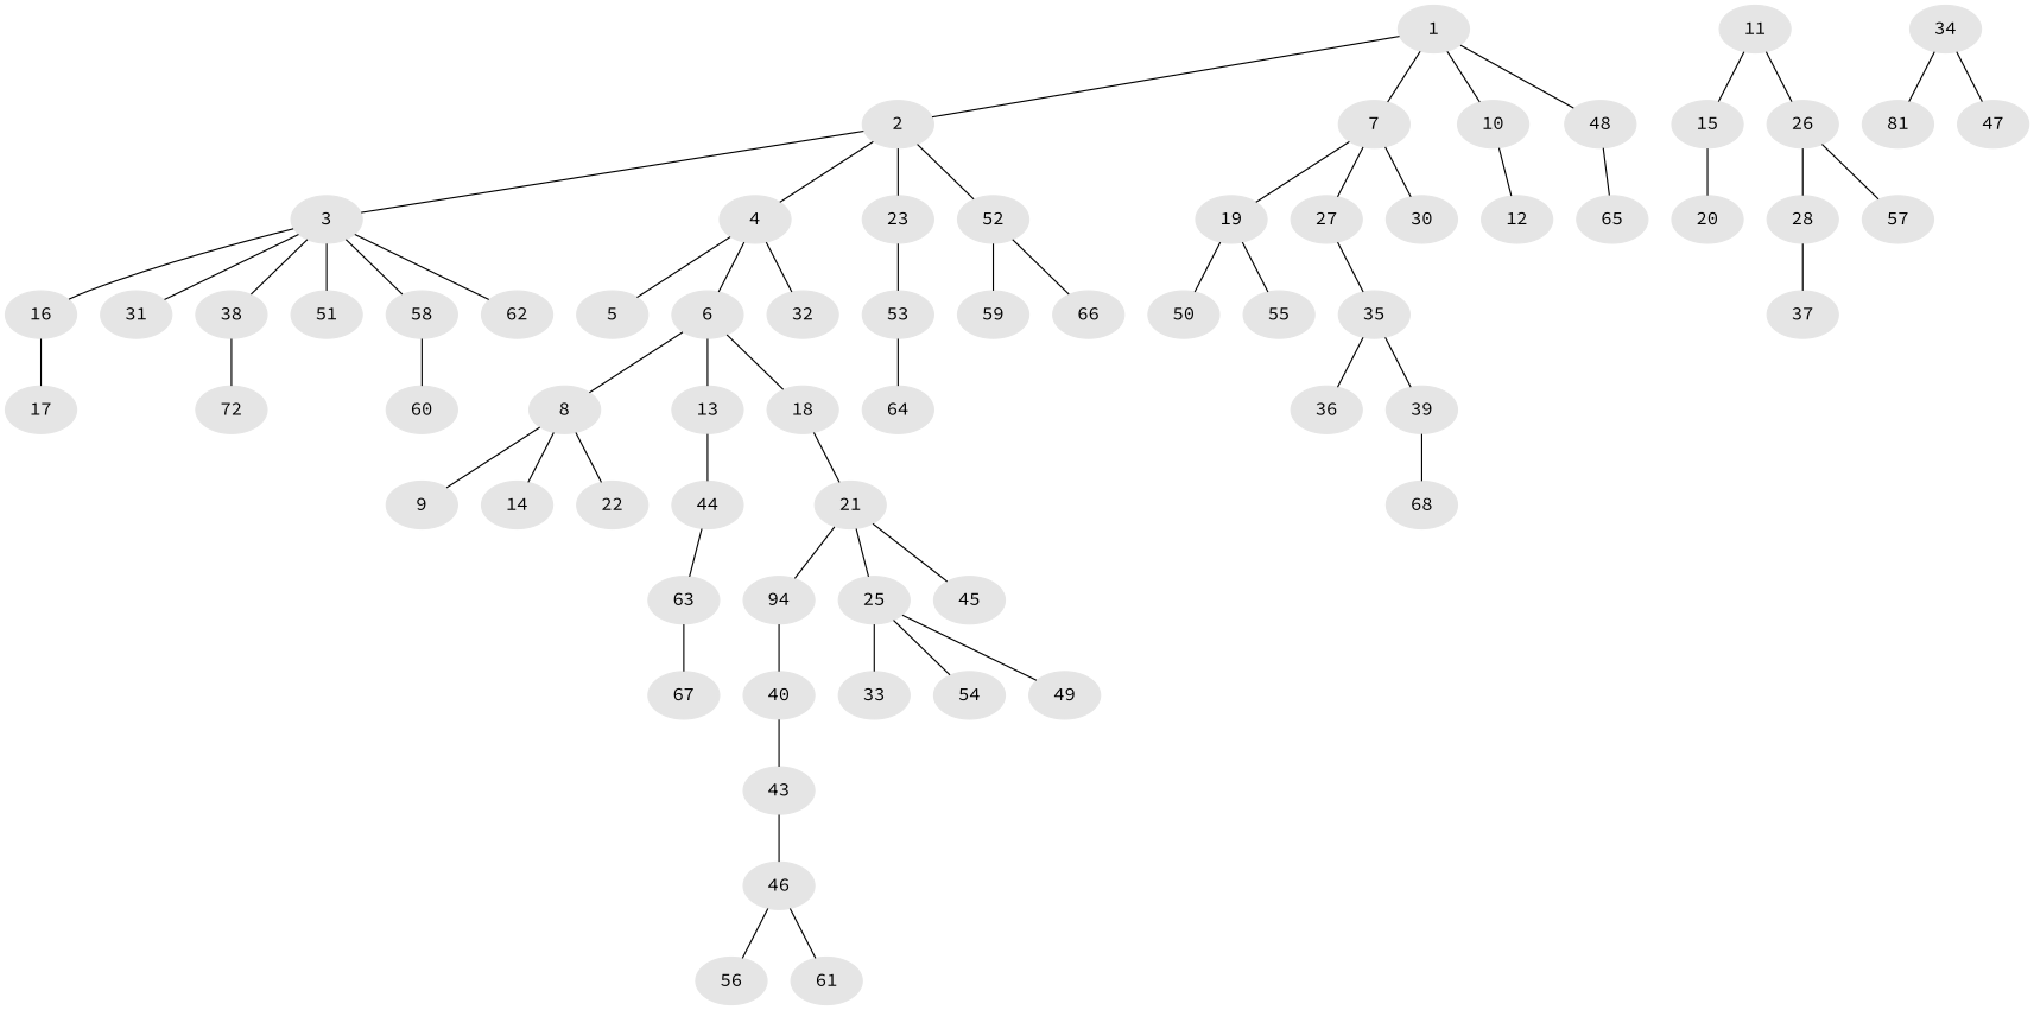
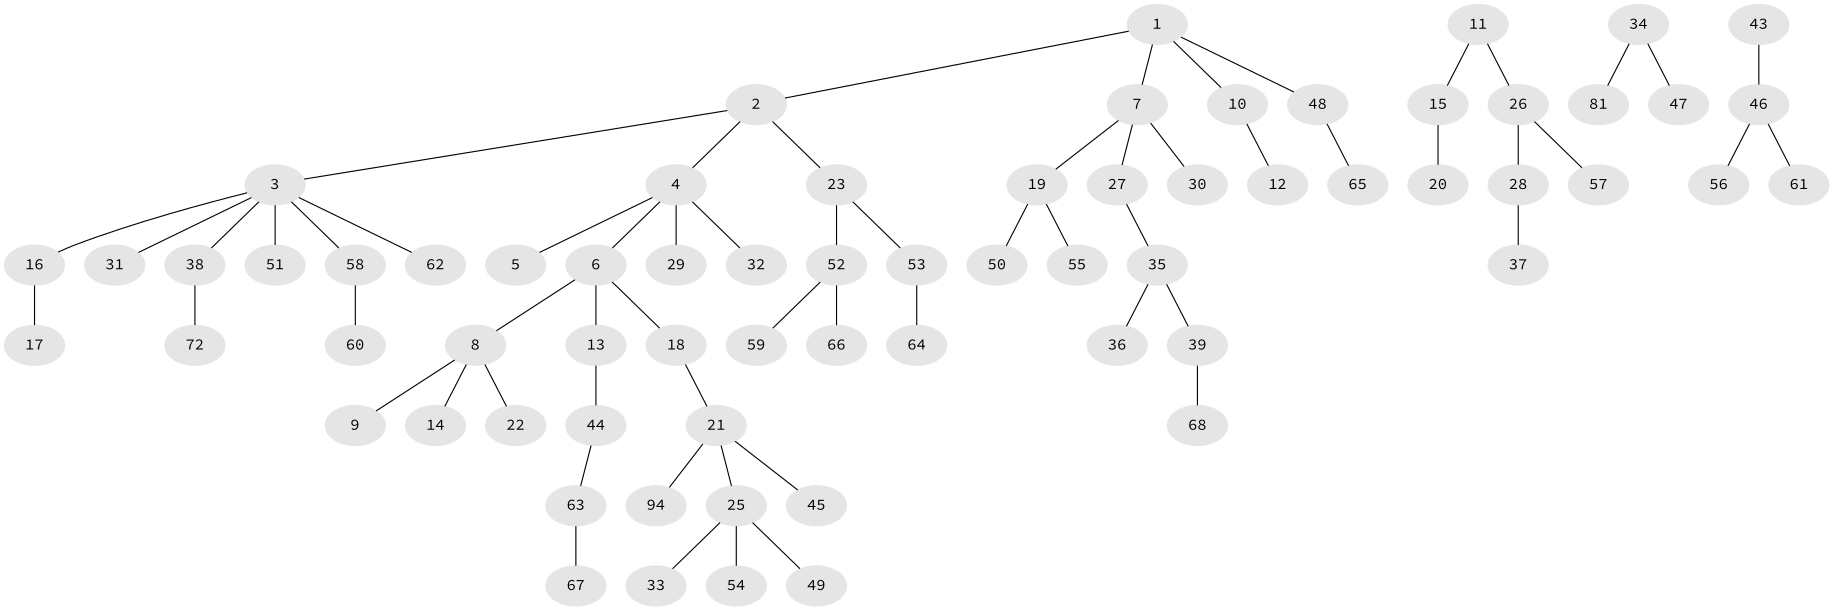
  graph {
    fontname="Source Code Pro"
    node [color=gray90 fontname="Source Code Pro" style=filled]
    edge [fontname="Source Code Pro"]
    1
    2
    7
    10
    48
    3
    4
    23
    19
    27
    30
    12
    65
    16
    31
    38
    51
    58
    62
    5
    6
+   29
    32
    52
    53
    17
    n27 [label=72]
    60
    8
    13
    18
    9
    14
    22
    44
    21
    50
    55
    35
    11
    15
    26
    20
    28
    57
    63
    n47 [label=94]
    25
    45
    n50 [label=81]
    34
    47
-   40
    33
    54
    49
    59
    66
    64
    43
    37
    36
    39
    68
    46
    56
    61
    67
    1 -- 2
    1 -- 7
    1 -- 10
    1 -- 48
    2 -- 3
    2 -- 4
    2 -- 23
    7 -- 19
    7 -- 27
    7 -- 30
    10 -- 12
    48 -- 65
    3 -- 16
    3 -- 31
    3 -- 38
    3 -- 51
    3 -- 58
    3 -- 62
    4 -- 5
    4 -- 6
+   4 -- 29
    4 -- 32
-   2 -- 52
+   23 -- 52
    23 -- 53
    19 -- 50
    19 -- 55
    27 -- 35
    16 -- 17
    38 -- n27
    58 -- 60
    6 -- 8
    6 -- 13
    6 -- 18
    52 -- 59
    52 -- 66
    53 -- 64
    8 -- 9
    8 -- 14
    8 -- 22
    13 -- 44
    18 -- 21
    44 -- 63
    21 -- n47
    21 -- 25
    21 -- 45
    35 -- 36
    35 -- 39
    11 -- 15
    11 -- 26
    15 -- 20
    26 -- 28
    26 -- 57
    28 -- 37
    63 -- 67
-   n47 -- 40
    25 -- 33
    25 -- 54
    25 -- 49
    34 -- n50
    34 -- 47
-   40 -- 43
    43 -- 46
    39 -- 68
    46 -- 56
    46 -- 61
  }
